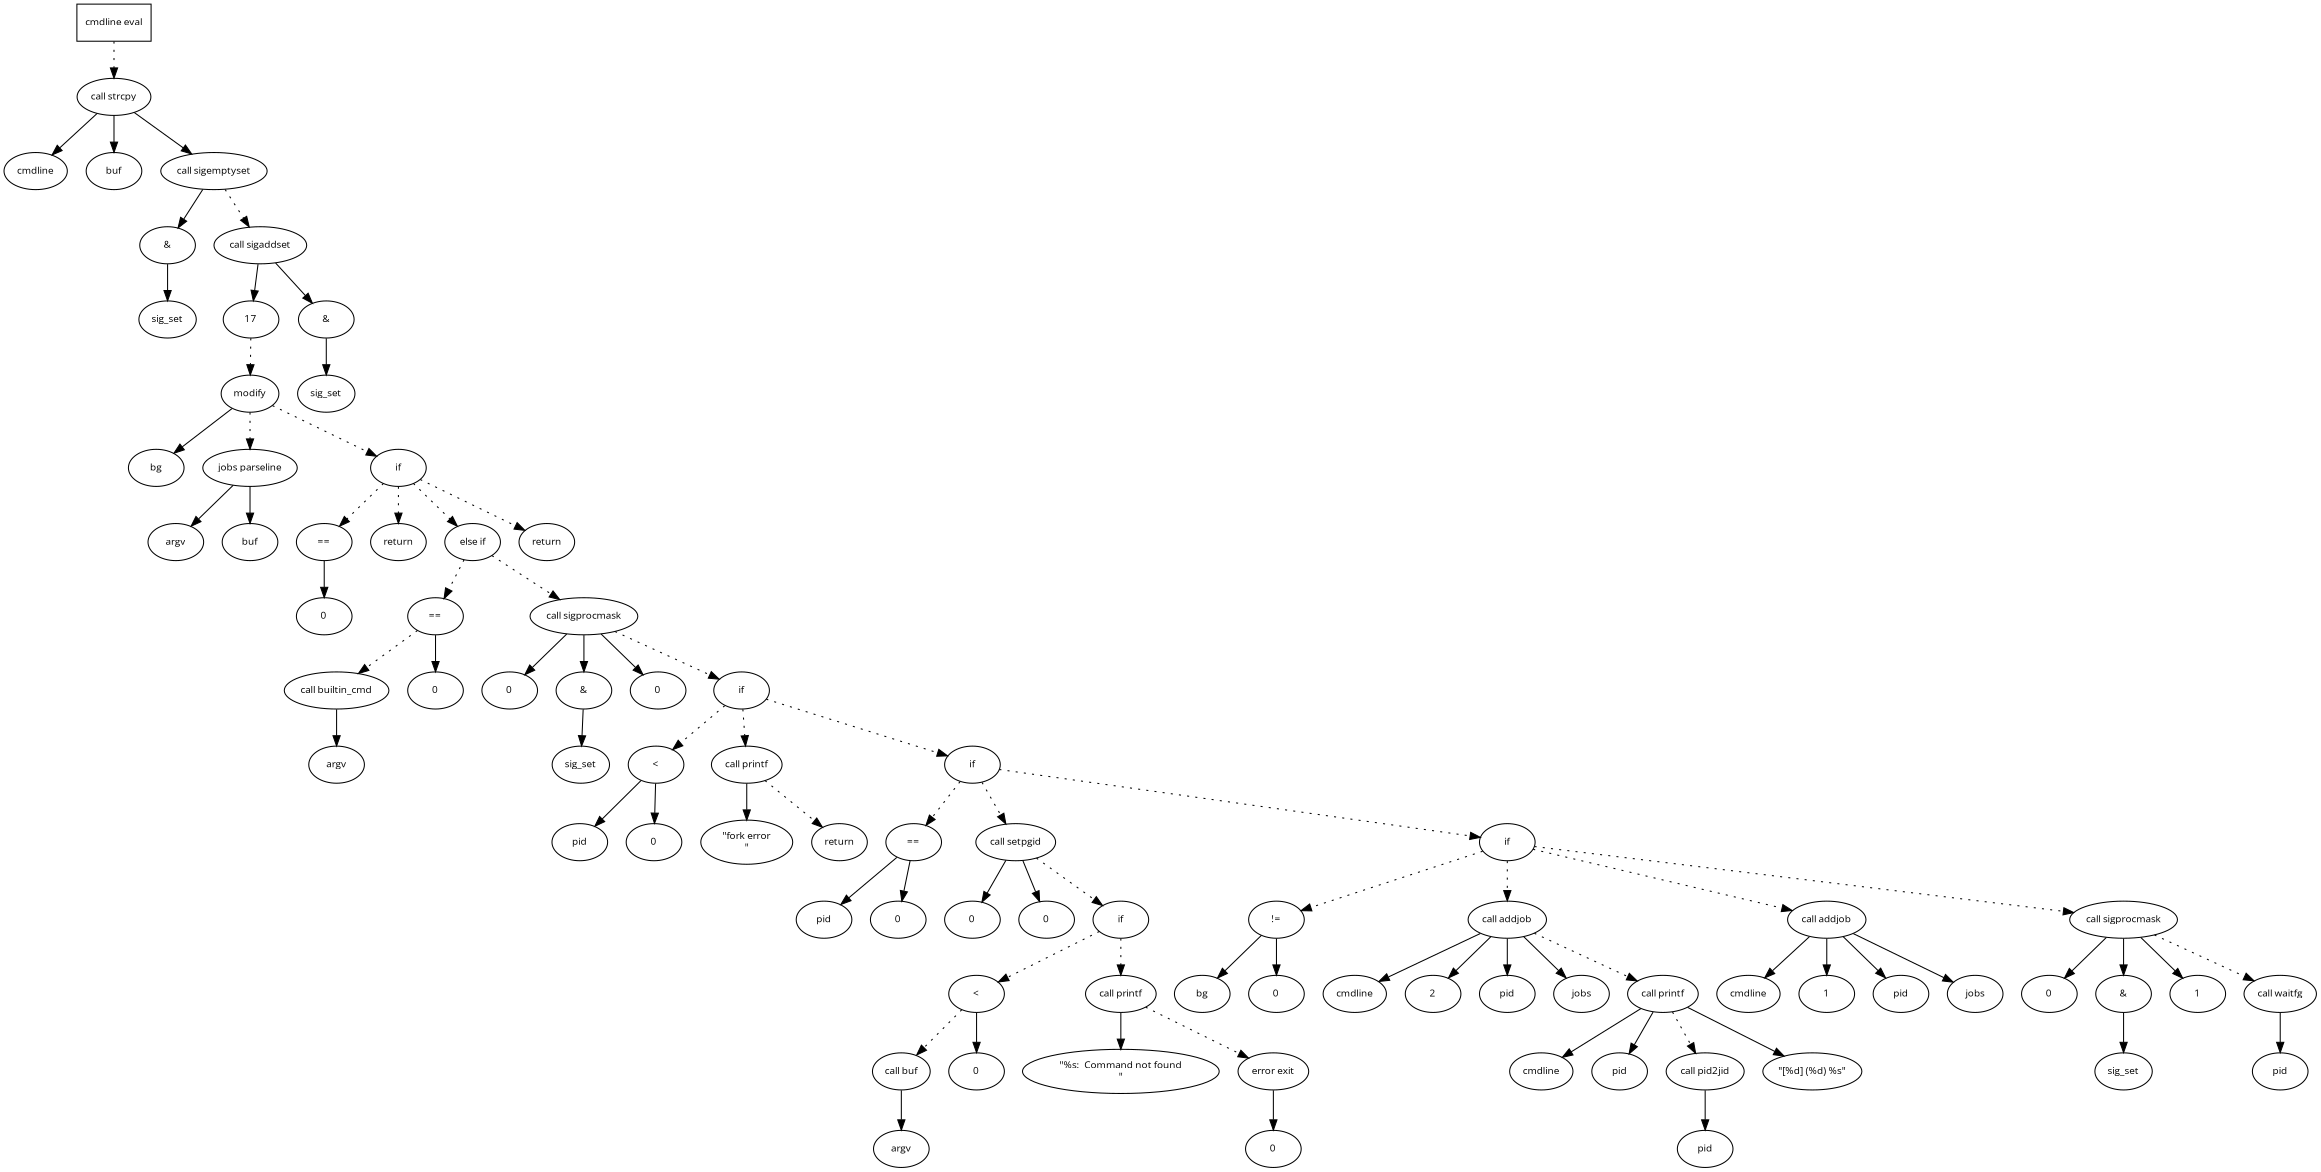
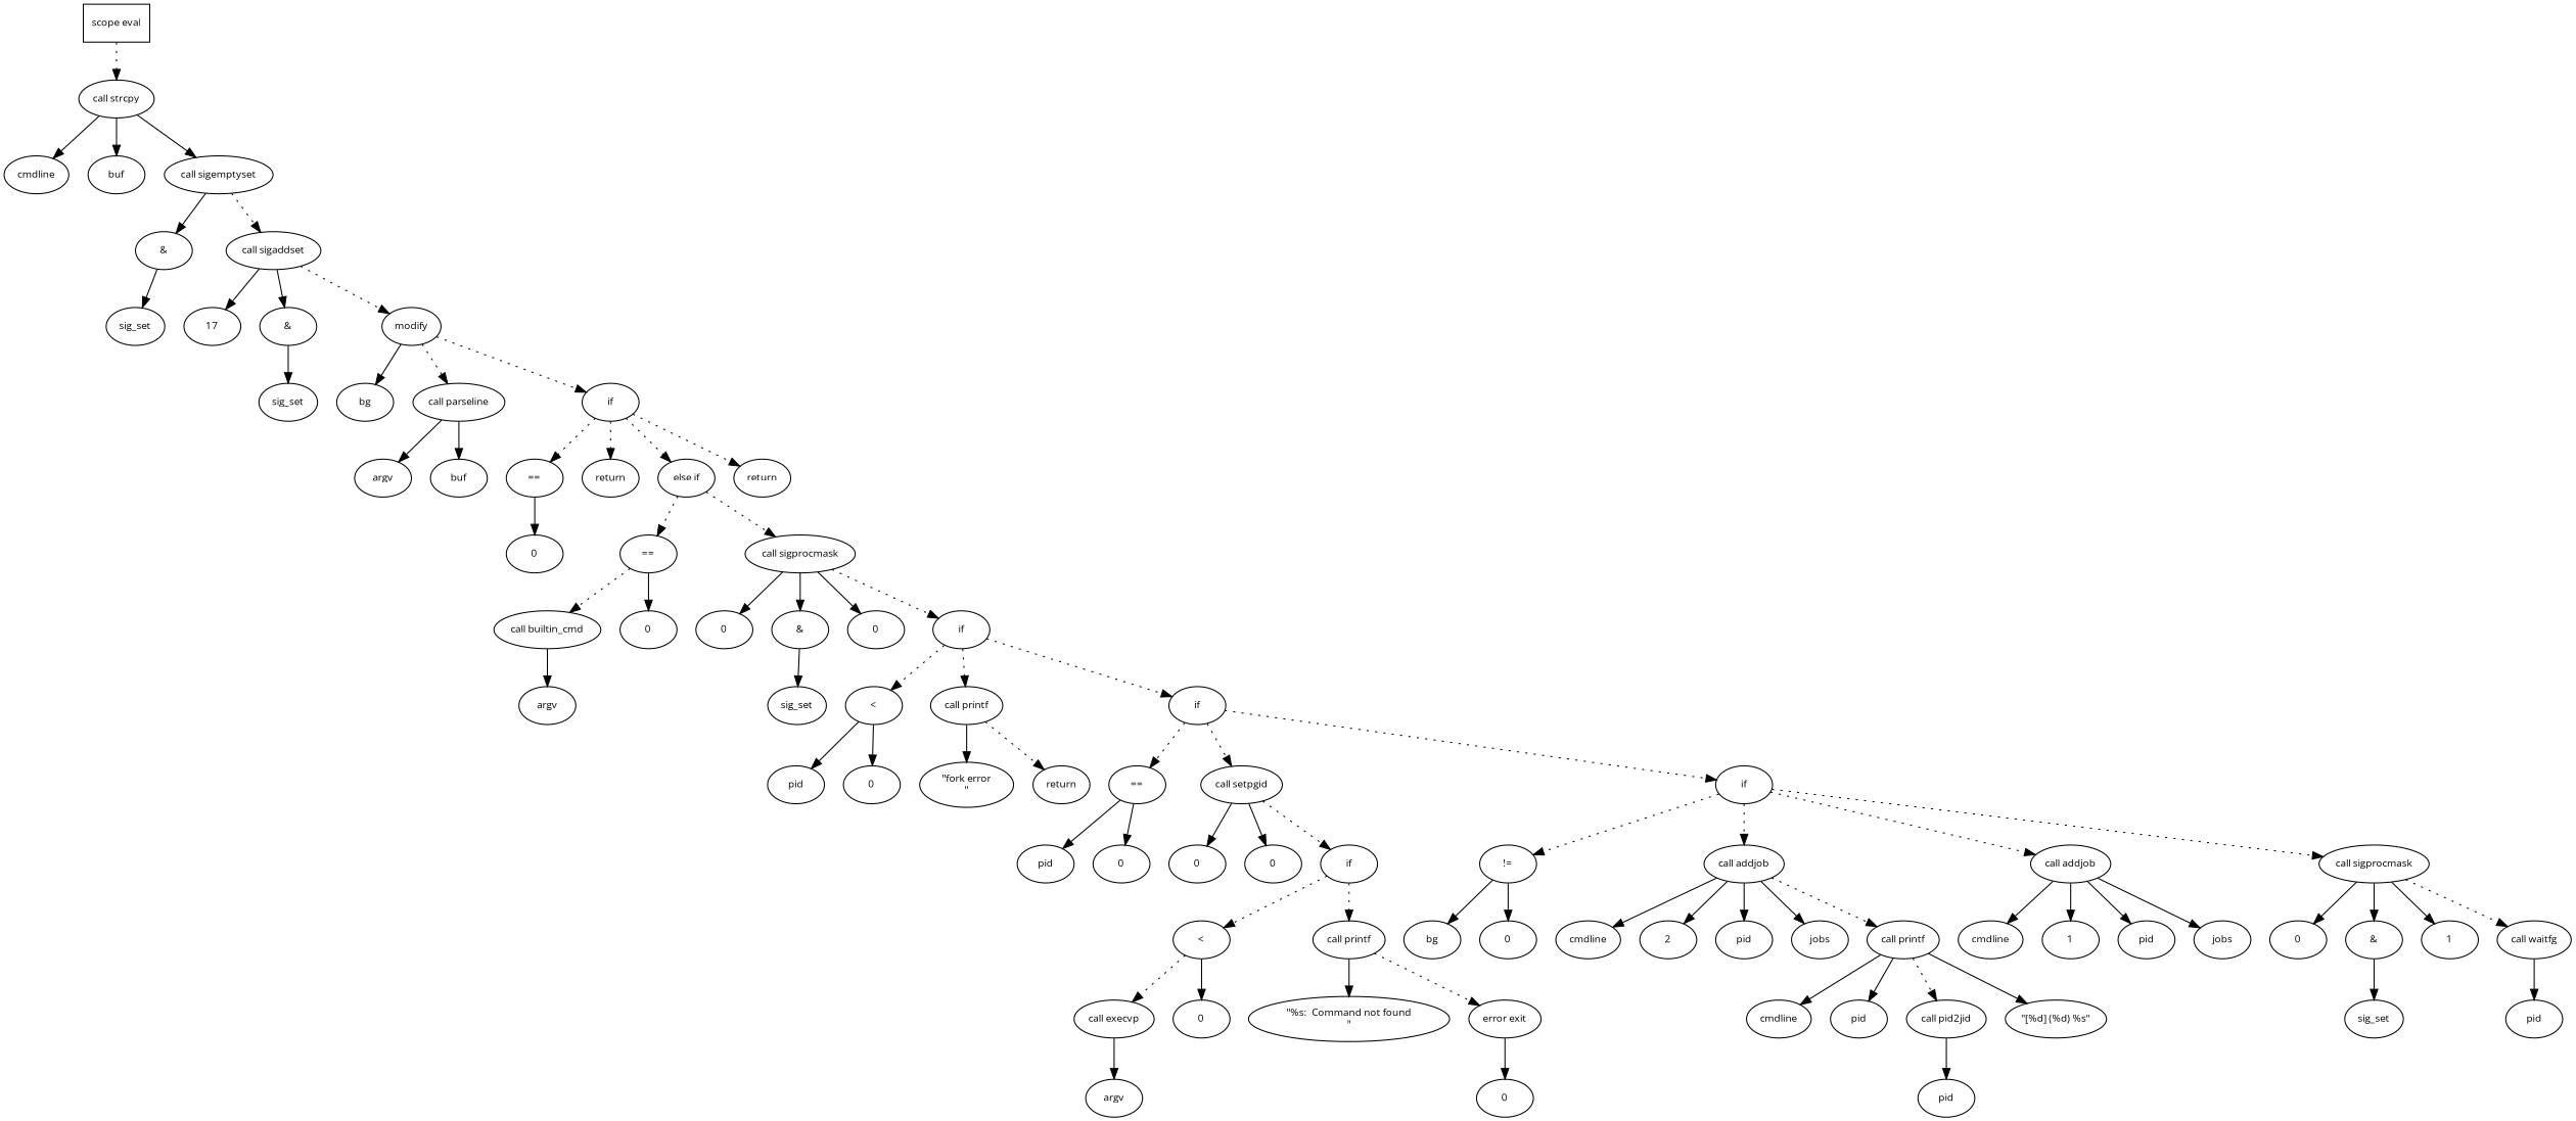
  digraph {
    fontname="Open Sans"
    fontsize=10
    node [fontname="Open Sans" fontsize=10 shape=ellipse]
    edge [fontname="Open Sans" fontsize=10]
-   n1 [label="cmdline eval" shape=box]
+   n1 [label="scope eval" shape=box]
    n2 [label="call strcpy"]
    n3 [label=cmdline]
    n4 [label=buf]
    n5 [label="call sigemptyset"]
    n6 [label="&"]
    n7 [label="call sigaddset"]
    n8 [label=sig_set]
    n9 [label=17]
    n10 [label="&"]
    n11 [label=modify]
    n12 [label=sig_set]
    n13 [label=bg]
-   n14 [label="jobs parseline"]
+   n14 [label="call parseline"]
    n15 [label=if]
    n16 [label=argv]
    n17 [label=buf]
    n18 [label="=="]
    n19 [label=return]
    n20 [label="else if"]
    n21 [label=return]
    n22 [label=0]
    n23 [label="=="]
    n24 [label="call sigprocmask"]
    n25 [label="call builtin_cmd"]
    n26 [label=0]
    n27 [label=0]
    n28 [label="&"]
    n29 [label=0]
    n30 [label=if]
    n31 [label=argv]
    n32 [label=sig_set]
    n33 [label="<"]
    n34 [label="call printf"]
    n35 [label=if]
    n36 [label=pid]
    n37 [label=0]
    n38 [label="\"fork error\n\""]
    n39 [label=return]
    n40 [label="=="]
    n41 [label="call setpgid"]
    n42 [label=if]
    n43 [label=pid]
    n44 [label=0]
    n45 [label=0]
    n46 [label=0]
    n47 [label=if]
    n48 [label="!="]
    n49 [label="call addjob"]
    n50 [label="call addjob"]
    n51 [label="call sigprocmask"]
    n52 [label="<"]
    n53 [label="call printf"]
-   n54 [label="call buf"]
+   n54 [label="call execvp"]
    n55 [label=0]
    n56 [label="\"%s:  Command not found\n\""]
    n57 [label="error exit"]
    n58 [label=argv]
    n59 [label=0]
    n60 [label=bg]
    n61 [label=0]
    n62 [label=cmdline]
    n63 [label=2]
    n64 [label=pid]
    n65 [label=jobs]
    n66 [label="call printf"]
    n67 [label=cmdline]
    n68 [label=1]
    n69 [label=pid]
    n70 [label=jobs]
    n71 [label=0]
    n72 [label="&"]
    n73 [label=1]
    n74 [label="call waitfg"]
    n75 [label=cmdline]
    n76 [label=pid]
    n77 [label="call pid2jid"]
    n78 [label="\"[%d] (%d) %s\""]
    n79 [label=pid]
    n80 [label=sig_set]
    n81 [label=pid]
    n1 -> n2 [style=dotted]
    n2 -> n3
    n2 -> n4
    n2 -> n5 [style=solid]
    n5 -> n6
    n5 -> n7 [style=dotted]
    n6 -> n8
    n7 -> n9
    n7 -> n10
-   n9 -> n11 [style=dotted]
+   n7 -> n11 [style=dotted]
    n10 -> n12
    n11 -> n13
    n11 -> n14 [style=dotted]
    n11 -> n15 [style=dotted]
    n14 -> n16
    n14 -> n17
    n15 -> n18 [style=dotted]
    n15 -> n19 [style=dotted]
    n15 -> n20 [style=dotted]
    n15 -> n21 [style=dotted]
    n18 -> n22
    n20 -> n23 [style=dotted]
    n20 -> n24 [style=dotted]
    n23 -> n25 [style=dotted]
    n23 -> n26
    n24 -> n27
    n24 -> n28
    n24 -> n29
    n24 -> n30 [style=dotted]
    n25 -> n31
    n28 -> n32
    n30 -> n33 [style=dotted]
    n30 -> n34 [style=dotted]
    n30 -> n35 [style=dotted]
    n33 -> n36
    n33 -> n37
    n34 -> n38
    n34 -> n39 [style=dotted]
    n35 -> n40 [style=dotted]
    n35 -> n41 [style=dotted]
    n35 -> n42 [style=dotted]
    n40 -> n43
    n40 -> n44
    n41 -> n45
    n41 -> n46
    n41 -> n47 [style=dotted]
    n42 -> n48 [style=dotted]
    n42 -> n49 [style=dotted]
    n42 -> n50 [style=dotted]
    n42 -> n51 [style=dotted]
    n47 -> n52 [style=dotted]
    n47 -> n53 [style=dotted]
    n48 -> n60
    n48 -> n61
    n49 -> n62
    n49 -> n63
    n49 -> n64
    n49 -> n65
    n49 -> n66 [style=dotted]
    n50 -> n67
    n50 -> n68
    n50 -> n69
    n50 -> n70
    n51 -> n71
    n51 -> n72
    n51 -> n73
    n51 -> n74 [style=dotted]
    n52 -> n54 [style=dotted]
    n52 -> n55
    n53 -> n56
    n53 -> n57 [style=dotted]
    n54 -> n58
    n57 -> n59
    n66 -> n75
    n66 -> n76
    n66 -> n77 [style=dotted]
    n66 -> n78
    n72 -> n80
    n74 -> n81
    n77 -> n79
  }
